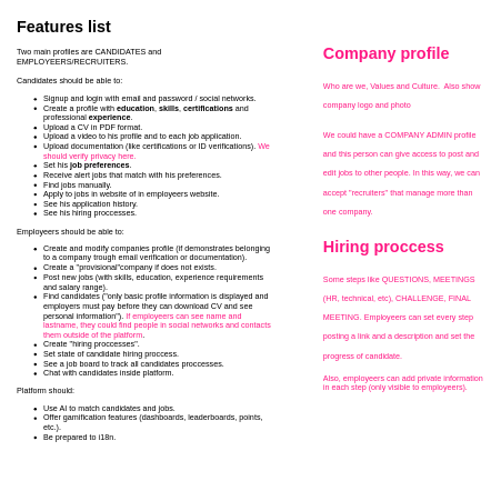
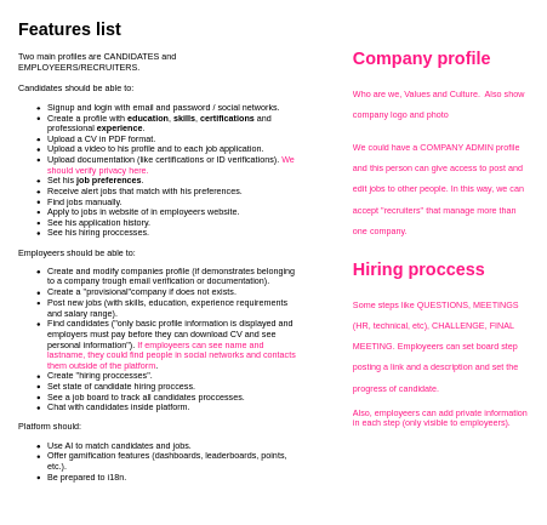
  <mxCell id="0" />
  <mxCell id="1" parent="0" />
  <mxCell id="2" value="&lt;h1&gt;Features list&lt;/h1&gt;&lt;div&gt;Two main profiles are CANDIDATES and EMPLOYEERS/RECRUITERS.&lt;/div&gt;&lt;div&gt;&lt;br&gt;&lt;/div&gt;&lt;div&gt;Candidates should be able to:&lt;/div&gt;&lt;div&gt;&lt;ul&gt;&lt;li&gt;Signup and login with email and password / social networks.&lt;/li&gt;&lt;li&gt;Create a profile with &lt;b&gt;education&lt;/b&gt;, &lt;b&gt;skills&lt;/b&gt;, &lt;b&gt;certifications&lt;/b&gt; and professional &lt;b&gt;experience&lt;/b&gt;.&lt;/li&gt;&lt;li&gt;Upload a CV in PDF format.&lt;/li&gt;&lt;li&gt;Upload a video to his profile and to each job application.&lt;/li&gt;&lt;li&gt;Upload documentation (like certifications or ID verifications). &lt;font color=&quot;#ff1783&quot;&gt;We should verify privacy here.&lt;/font&gt;&lt;/li&gt;&lt;li&gt;Set his &lt;b&gt;job preferences&lt;/b&gt;.&lt;/li&gt;&lt;li&gt;Receive alert jobs that match with his preferences.&lt;/li&gt;&lt;li&gt;Find jobs manually.&lt;/li&gt;&lt;li&gt;Apply to jobs in website of in employeers website.&lt;/li&gt;&lt;li&gt;See his application history.&lt;/li&gt;&lt;li&gt;See his hiring proccesses.&lt;/li&gt;&lt;/ul&gt;&lt;div&gt;Employeers should be able to:&lt;/div&gt;&lt;/div&gt;&lt;div&gt;&lt;ul&gt;&lt;li&gt;Create and modify companies profile (if demonstrates belonging to a company trough email verification or documentation).&lt;/li&gt;&lt;li&gt;Create a &quot;provisional&quot;company if does not exists.&lt;/li&gt;&lt;li&gt;Post new jobs (with skills, education, experience requirements and salary range).&lt;/li&gt;&lt;li&gt;Find candidates (&quot;only basic profile information is displayed and employers must pay before they can download CV and see personal information&quot;). &lt;font color=&quot;#ff1783&quot;&gt;If employeers can see name and lastname, they could find people in social networks and contacts them outside of the platform&lt;/font&gt;.&amp;nbsp;&lt;/li&gt;&lt;li&gt;Create &quot;hiring proccesses&quot;.&lt;/li&gt;&lt;li&gt;Set state of candidate hiring proccess.&lt;/li&gt;&lt;li&gt;See a job board to track all candidates proccesses.&lt;/li&gt;&lt;li&gt;Chat with candidates inside platform.&lt;/li&gt;&lt;/ul&gt;&lt;div&gt;Platform should:&lt;/div&gt;&lt;/div&gt;&lt;div&gt;&lt;ul&gt;&lt;li&gt;Use AI to match candidates and jobs.&lt;/li&gt;&lt;li&gt;Offer gamification features (dashboards, leaderboards, points, etc.).&lt;/li&gt;&lt;li&gt;Be prepared to i18n.&lt;/li&gt;&lt;/ul&gt;&lt;/div&gt;" style="text;html=1;strokeColor=none;fillColor=none;spacing=5;spacingTop=-20;whiteSpace=wrap;overflow=hidden;rounded=0;" parent="1" vertex="1"><mxGeometry x="20" y="20" width="390" height="680" as="geometry" /></mxCell>
  <mxCell id="3" value="&lt;h1&gt;&lt;span&gt;Company profile&lt;/span&gt;&lt;/h1&gt;&lt;h1&gt;&lt;span style=&quot;font-size: 12px ; font-weight: 400&quot;&gt;Who are we, Values and Culture.&amp;nbsp; Also show company logo and photo&lt;/span&gt;&lt;/h1&gt;&lt;h1&gt;&lt;span style=&quot;font-size: 12px ; font-weight: 400&quot;&gt;We could have a COMPANY ADMIN profile and this person can give access to post and edit jobs to other people. In this way, we can accept &quot;recruiters&quot; that manage more than one company.&lt;/span&gt;&lt;/h1&gt;" style="text;html=1;strokeColor=none;fillColor=none;spacing=5;spacingTop=-20;whiteSpace=wrap;overflow=hidden;rounded=0;fontColor=#FF1783;" parent="1" vertex="1"><mxGeometry x="480" y="60" width="250" height="290" as="geometry" /></mxCell>
- <mxCell id="4" value="&lt;h1&gt;&lt;span&gt;Hiring proccess&lt;/span&gt;&lt;/h1&gt;&lt;h1&gt;&lt;span style=&quot;font-size: 12px ; font-weight: 400&quot;&gt;Some steps like QUESTIONS, MEETINGS (HR, technical, etc), CHALLENGE, FINAL MEETING. Employeers can set every step posting a link and a description and set the progress of candidate.&lt;/span&gt;&lt;/h1&gt;&lt;div&gt;&lt;span style=&quot;font-size: 12px ; font-weight: 400&quot;&gt;Also, employeers can add private information in each step (only visible to employeers).&lt;/span&gt;&lt;/div&gt;" style="text;html=1;strokeColor=none;fillColor=none;spacing=5;spacingTop=-20;whiteSpace=wrap;overflow=hidden;rounded=0;fontColor=#FF1783;" parent="1" vertex="1"><mxGeometry x="480" y="350" width="250" height="290" as="geometry" /></mxCell>
+ <mxCell id="4" value="&lt;h1&gt;&lt;span&gt;Hiring proccess&lt;/span&gt;&lt;/h1&gt;&lt;h1&gt;&lt;span style=&quot;font-size: 12px ; font-weight: 400&quot;&gt;Some steps like QUESTIONS, MEETINGS (HR, technical, etc), CHALLENGE, FINAL MEETING. Employeers can set board step posting a link and a description and set the progress of candidate.&lt;/span&gt;&lt;/h1&gt;&lt;div&gt;&lt;span style=&quot;font-size: 12px ; font-weight: 400&quot;&gt;Also, employeers can add private information in each step (only visible to employeers).&lt;/span&gt;&lt;/div&gt;" style="text;html=1;strokeColor=none;fillColor=none;spacing=5;spacingTop=-20;whiteSpace=wrap;overflow=hidden;rounded=0;fontColor=#FF1783;" parent="1" vertex="1"><mxGeometry x="480" y="350" width="250" height="290" as="geometry" /></mxCell>
